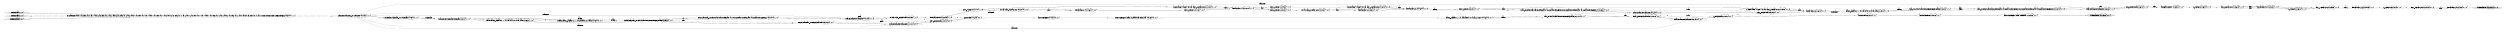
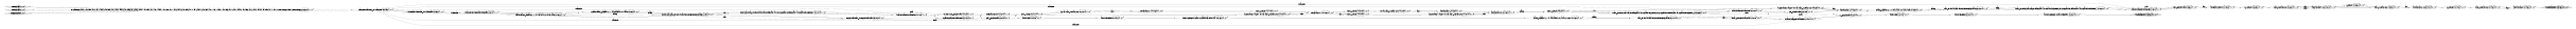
  digraph {
    rankdir=LR
    node [fillcolor=white shape=ellipse style=filled]
    edge [style=bold]
    n1 [label="List<Map> maps0 = t0.getMaps(\"group\")@@@15@@@['1', '0', '0']"]
    n2 [label="assertMaps(maps0,0,2,1,9)@@@16@@@['1', '0', '0']" shape=diamond]
    n3 [label="Tuple t1 = tuples.get(1)@@@17@@@['1', '0', '0']"]
    n4 [label="List<Tuple> tuples = getTuples(rstream)@@@12@@@['1', '1', '0']"]
    n5 [label="assertEquals(3,tuples.size())@@@13@@@['1', '1', '0']"]
    n6 [label="Tuple t = getTuple(estream)@@@12@@@['0', '0', '1']"]
    n7 [label="assertTrue(t.EOF)@@@13@@@['0', '0', '1']"]
    n8 [label="Tuple t0 = tuples.get(0)@@@14@@@['1', '1', '0']"]
    n9 [label="SolrClientCache solrClientCache = new SolrClientCache()@@@5@@@['1', '1', '1']"]
    n10 [label="streamContext.setSolrClientCache(solrClientCache)@@@6@@@['1', '1', '1']"]
    n11 [label="SolrParams sParamsA = mapParams(\"q\",\"*:*\",\"fl\",\"a_s,a_i,a_f,blah\",\"sort\",\"blah asc\")@@@8@@@['0', '0', '1']"]
    n12 [label="SolrParams sParamsA = mapParams(\"q\",\"*:*\",\"fl\",\"id,a_s, a_i, a_f\",\"sort\",\"a_s asc , a_f asc\")@@@8@@@['1', '1', '0']"]
    n13 [label="Tuple t2 = tuples.get(2)@@@24@@@['1', '1', '0']"]
    n14 [label="@SuppressWarnings({\"rawtypes\"}) List<Map> maps2 = t2.getMaps(\"group\")@@@25@@@['0', '1', '0']"]
    n15 [label="rstream = new ReducerStream(stream,new FieldComparator(\"a_s\",ComparatorOrder.ASCENDING),new GroupOperation(new FieldComparator(\"a_f\",ComparatorOrder.DESCENDING),5))@@@25@@@['1', '0', '0']"]
    n16 [label="assertMaps(maps2,4,6)@@@28@@@['1', '1', '0']"]
    n17 [label="tuples = getTuples(rstream)@@@27@@@['1', '0', '0']"]
    n18 [label="rstream.setStreamContext(streamContext)@@@26@@@['1', '0', '0']"]
    n19 [label="assertTrue(t.EXCEPTION)@@@14@@@['0', '0', '1']"]
    n20 [label="assertTrue(t.getException().contains(\"sort param field can't be found: blah\"))@@@15@@@['0', '0', '1']"]
    n21 [label="new UpdateRequest().add(id,\"0\",\"a_s\",\"hello0\",\"a_i\",\"0\",\"a_f\",\"1\").add(id,\"2\",\"a_s\",\"hello0\",\"a_i\",\"2\",\"a_f\",\"2\").add(id,\"3\",\"a_s\",\"hello3\",\"a_i\",\"3\",\"a_f\",\"3\").add(id,\"4\",\"a_s\",\"hello4\",\"a_i\",\"4\",\"a_f\",\"4\").add(id,\"1\",\"a_s\",\"hello0\",\"a_i\",\"1\",\"a_f\",\"5\").add(id,\"5\",\"a_s\",\"hello3\",\"a_i\",\"10\",\"a_f\",\"6\").add(id,\"6\",\"a_s\",\"hello4\",\"a_i\",\"11\",\"a_f\",\"7\").add(id,\"7\",\"a_s\",\"hello3\",\"a_i\",\"12\",\"a_f\",\"8\").add(id,\"8\",\"a_s\",\"hello3\",\"a_i\",\"13\",\"a_f\",\"9\").add(id,\"9\",\"a_s\",\"hello0\",\"a_i\",\"14\",\"a_f\",\"10\").commit(cluster.getSolrClient(),COLLECTIONORALIAS)@@@3@@@['1', '1', '1']"]
    n22 [label="StreamContext streamContext = new StreamContext()@@@4@@@['1', '1', '1']"]
    n23 [label="rstream.setStreamContext(streamContext)@@@11@@@['1', '1', '0']"]
    n24 [label="rstream.setStreamContext(streamContext)@@@32@@@['1', '1', '0']"]
    n25 [label="estream.setStreamContext(streamContext)@@@19@@@['0', '0', '1']"]
    n26 [label="estream.setStreamContext(streamContext)@@@11@@@['0', '0', '1']"]
    n27 [label="ReducerStream rstream = new ReducerStream(stream,new FieldEqualitor(\"a_s\"),new GroupOperation(new FieldComparator(\"a_f\",ComparatorOrder.ASCENDING),5))@@@10@@@['1', '1', '0']"]
    n28 [label="sParamsA = mapParams(\"q\",\"*:*\",\"fl\",\"a_s,a_i,a_f,score\",\"sort\",\"a_s asc\",\"qt\",\"/export\")@@@16@@@['0', '0', '1']"]
    n29 [label="stream = new CloudSolrStream(zkHost,COLLECTIONORALIAS,sParamsA)@@@17@@@['0', '0', '1']"]
    n30 [label="estream = new ExceptionStream(stream)@@@18@@@['0', '0', '1']"]
    n31 [label="rstream = new ReducerStream(stream,new FieldComparator(\"a_s\",ComparatorOrder.ASCENDING),new GroupOperation(new FieldComparator(\"a_f\",ComparatorOrder.DESCENDING),5))@@@31@@@['1', '1', '0']"]
    n32 [label="tuples = getTuples(rstream)@@@33@@@['1', '1', '0']"]
    n33 [label="assertEquals(3,tuples.size())@@@34@@@['1', '1', '0']"]
    n34 [label="t = getTuple(estream)@@@20@@@['0', '0', '1']"]
    n35 [label="assertTrue(t.EOF)@@@21@@@['0', '0', '1']"]
    n36 [label="maps1 = t1.getMaps(\"group\")@@@39@@@['1', '1', '0']"]
    n37 [label="assertMaps(maps1,8,7,5,3)@@@40@@@['0', '1', '0']"]
    n38 [label="t2 = tuples.get(2)@@@41@@@['0', '1', '0']"]
    n39 [label="@SuppressWarnings({\"rawtypes\"}) List<Map> maps1 = t1.getMaps(\"group\")@@@20@@@['0', '1', '0']"]
    n40 [label="assertMaps(maps1,3,5,7,8)@@@23@@@['1', '1', '0']"]
    n41 [label="stream = new CloudSolrStream(zkHost,COLLECTIONORALIAS,sParamsA)@@@30@@@['1', '1', '0']"]
    n42 [label="assertMaps(maps2,6,4)@@@43@@@['0', '1', '0']"]
    n43 [fillcolor=lightgray label="{solrClientCache.close()}@@@45@@@['0', '1', '0']"]
    n44 [label="sParamsA = mapParams(\"q\",\"*:*\",\"fl\",\"id,a_s, a_i, a_f\",\"sort\",\"a_s asc , a_f asc\")@@@29@@@['1', '1', '0']"]
    n45 [label="@SuppressWarnings({\"rawtypes\"}) List<Map> maps0 = t0.getMaps(\"group\")@@@15@@@['0', '1', '0']"]
    n46 [label="assertTrue(t.EXCEPTION)@@@22@@@['0', '0', '1']"]
    n47 [fillcolor=lightgray label="testReducerStream['1', '0', '0']" shape=diamond]
    n48 [label="assertMaps(maps2,4,6)@@@22@@@['1', '0', '0']"]
    n49 [label="t1 = tuples.get(1)@@@38@@@['0', '1', '0']"]
    n50 [label="maps2 = t2.getMaps(\"group\")@@@42@@@['0', '1', '0']"]
    n51 [fillcolor=lightgray label="testReducerStream['0', '1', '0']" shape=diamond]
    n52 [label="Tuple t2 = tuples.get(2)@@@20@@@['1', '0', '0']"]
    n53 [label="List<Map> maps2 = t2.getMaps(\"group\")@@@21@@@['1', '0', '0']"]
    n54 [label="CloudSolrStream stream = new CloudSolrStream(zkHost,COLLECTIONORALIAS,sParamsA)@@@9@@@['1', '1', '1']"]
    n55 [label="ExceptionStream estream = new ExceptionStream(stream)@@@10@@@['0', '0', '1']"]
    n56 [label="assertMaps(maps0,9,1,2,0)@@@37@@@['1', '1', '0']"]
    n57 [label="assertMaps(maps0,0,2,1,9)@@@18@@@['1', '1', '0']"]
    n58 [label="t0 = tuples.get(0)@@@35@@@['1', '1', '0']"]
    n59 [label="maps0 = t0.getMaps(\"group\")@@@36@@@['1', '1', '0']"]
    n60 [label="assertTrue(t.getException().contains(\"undefined field:\"))@@@23@@@['0', '0', '1']"]
    n61 [fillcolor=lightgray label="{solrClientCache.close()}@@@25@@@['0', '0', '1']"]
    n62 [label="Tuple t1 = tuples.get(1)@@@19@@@['1', '1', '0']"]
    n63 [fillcolor=lightgray label="testExceptionStream['0', '0', '1']" shape=diamond]
    n1 -> n2 [label=maps0 style=solid]
    n1 -> n2
    n2 -> n3
    n3 -> n57
    n4 -> n5
    n4 -> n6 [label=0 style=dashed]
    n5 -> n7 [label=0 style=dashed]
    n5 -> n8
    n6 -> n7
    n7 -> n19
    n8 -> n1
    n8 -> n45
    n9 -> n10
    n9 -> n10 [label=solrClientCache style=solid]
    n10 -> n11
    n10 -> n12
    n11 -> n54
    n11 -> n54 [label=sParamsA style=solid]
    n12 -> n11 [label=0 style=dashed]
    n12 -> n54
    n12 -> n54 [label=sParamsA style=solid]
    n13 -> n14
    n13 -> n15 [label=stream style=solid]
    n13 -> n15
    n14 -> n16
    n14 -> n16 [label=maps2 style=solid]
    n15 -> n17 [label=rstream style=solid]
    n15 -> n18
-   n16 -> n35 [label=solrClientCache style=dashed]
+   n16 -> n35 [label=0 style=dashed]
    n16 -> n44
    n17 -> n16
-   n34 -> n17 [label=0 style=dashed]
+   n17 -> n34 [label=0 style=dashed]
    n18 -> n17
    n18 -> n25 [label=0 style=dashed]
    n19 -> n20
    n20 -> n28
    n21 -> n22
    n22 -> n9
    n22 -> n18 [label=streamContext style=solid]
    n22 -> n23 [label=streamContext style=solid]
    n22 -> n24 [label=streamContext style=solid]
    n22 -> n25 [label=streamContext style=solid]
    n22 -> n26 [label=streamContext style=solid]
    n23 -> n4
    n23 -> n26 [label=0 style=dashed]
    n24 -> n32
    n25 -> n34
    n26 -> n6
    n27 -> n4 [label=rstream style=solid]
    n27 -> n23
    n28 -> n29 [label=sParamsA style=solid]
    n28 -> n29
    n29 -> n30
    n29 -> n30 [label=stream style=solid]
    n30 -> n25
    n30 -> n34 [label=estream style=solid]
    n31 -> n24
    n31 -> n32 [label=rstream style=solid]
    n32 -> n33 [label=maps1 style=solid]
    n32 -> n33
    n33 -> n58
    n34 -> n35
    n35 -> n46
    n36 -> n37 [label=maps1 style=solid]
    n36 -> n37
    n37 -> n38
    n38 -> n50
    n39 -> n40
    n39 -> n40 [label=maps1 style=solid]
    n40 -> n13
    n40 -> n13 [label=sParamsA style=solid]
    n41 -> n31
    n41 -> n31 [label=stream style=solid]
    n41 -> n31 [label=maps0 style=solid]
    n42 -> n43 [style=solid]
    n44 -> n41 [label=sParamsA style=solid]
    n44 -> n41
    n45 -> n57 [label=maps0 style=solid]
    n45 -> n57
    n46 -> n60
    n47 -> n21
    n48 -> n40
    n49 -> n36
    n50 -> n42
    n50 -> n42 [label=maps2 style=solid]
    n51 -> n21
    n52 -> n53
    n53 -> n48 [label=maps2 style=solid]
    n53 -> n48
    n54 -> n27 [label=stream style=solid]
    n54 -> n27
    n54 -> n55 [label=stream style=solid]
    n54 -> n55
    n55 -> n6 [label=estream style=solid]
    n55 -> n26
    n56 -> n36
    n56 -> n49
    n57 -> n52
    n57 -> n62
    n57 -> n62 [label=maps1 style=solid]
    n58 -> n59
    n59 -> n56
    n59 -> n56 [label=maps0 style=solid]
    n59 -> n56 [label=maps2 style=solid]
    n60 -> n61
    n62 -> n39
    n63 -> n21
  }
